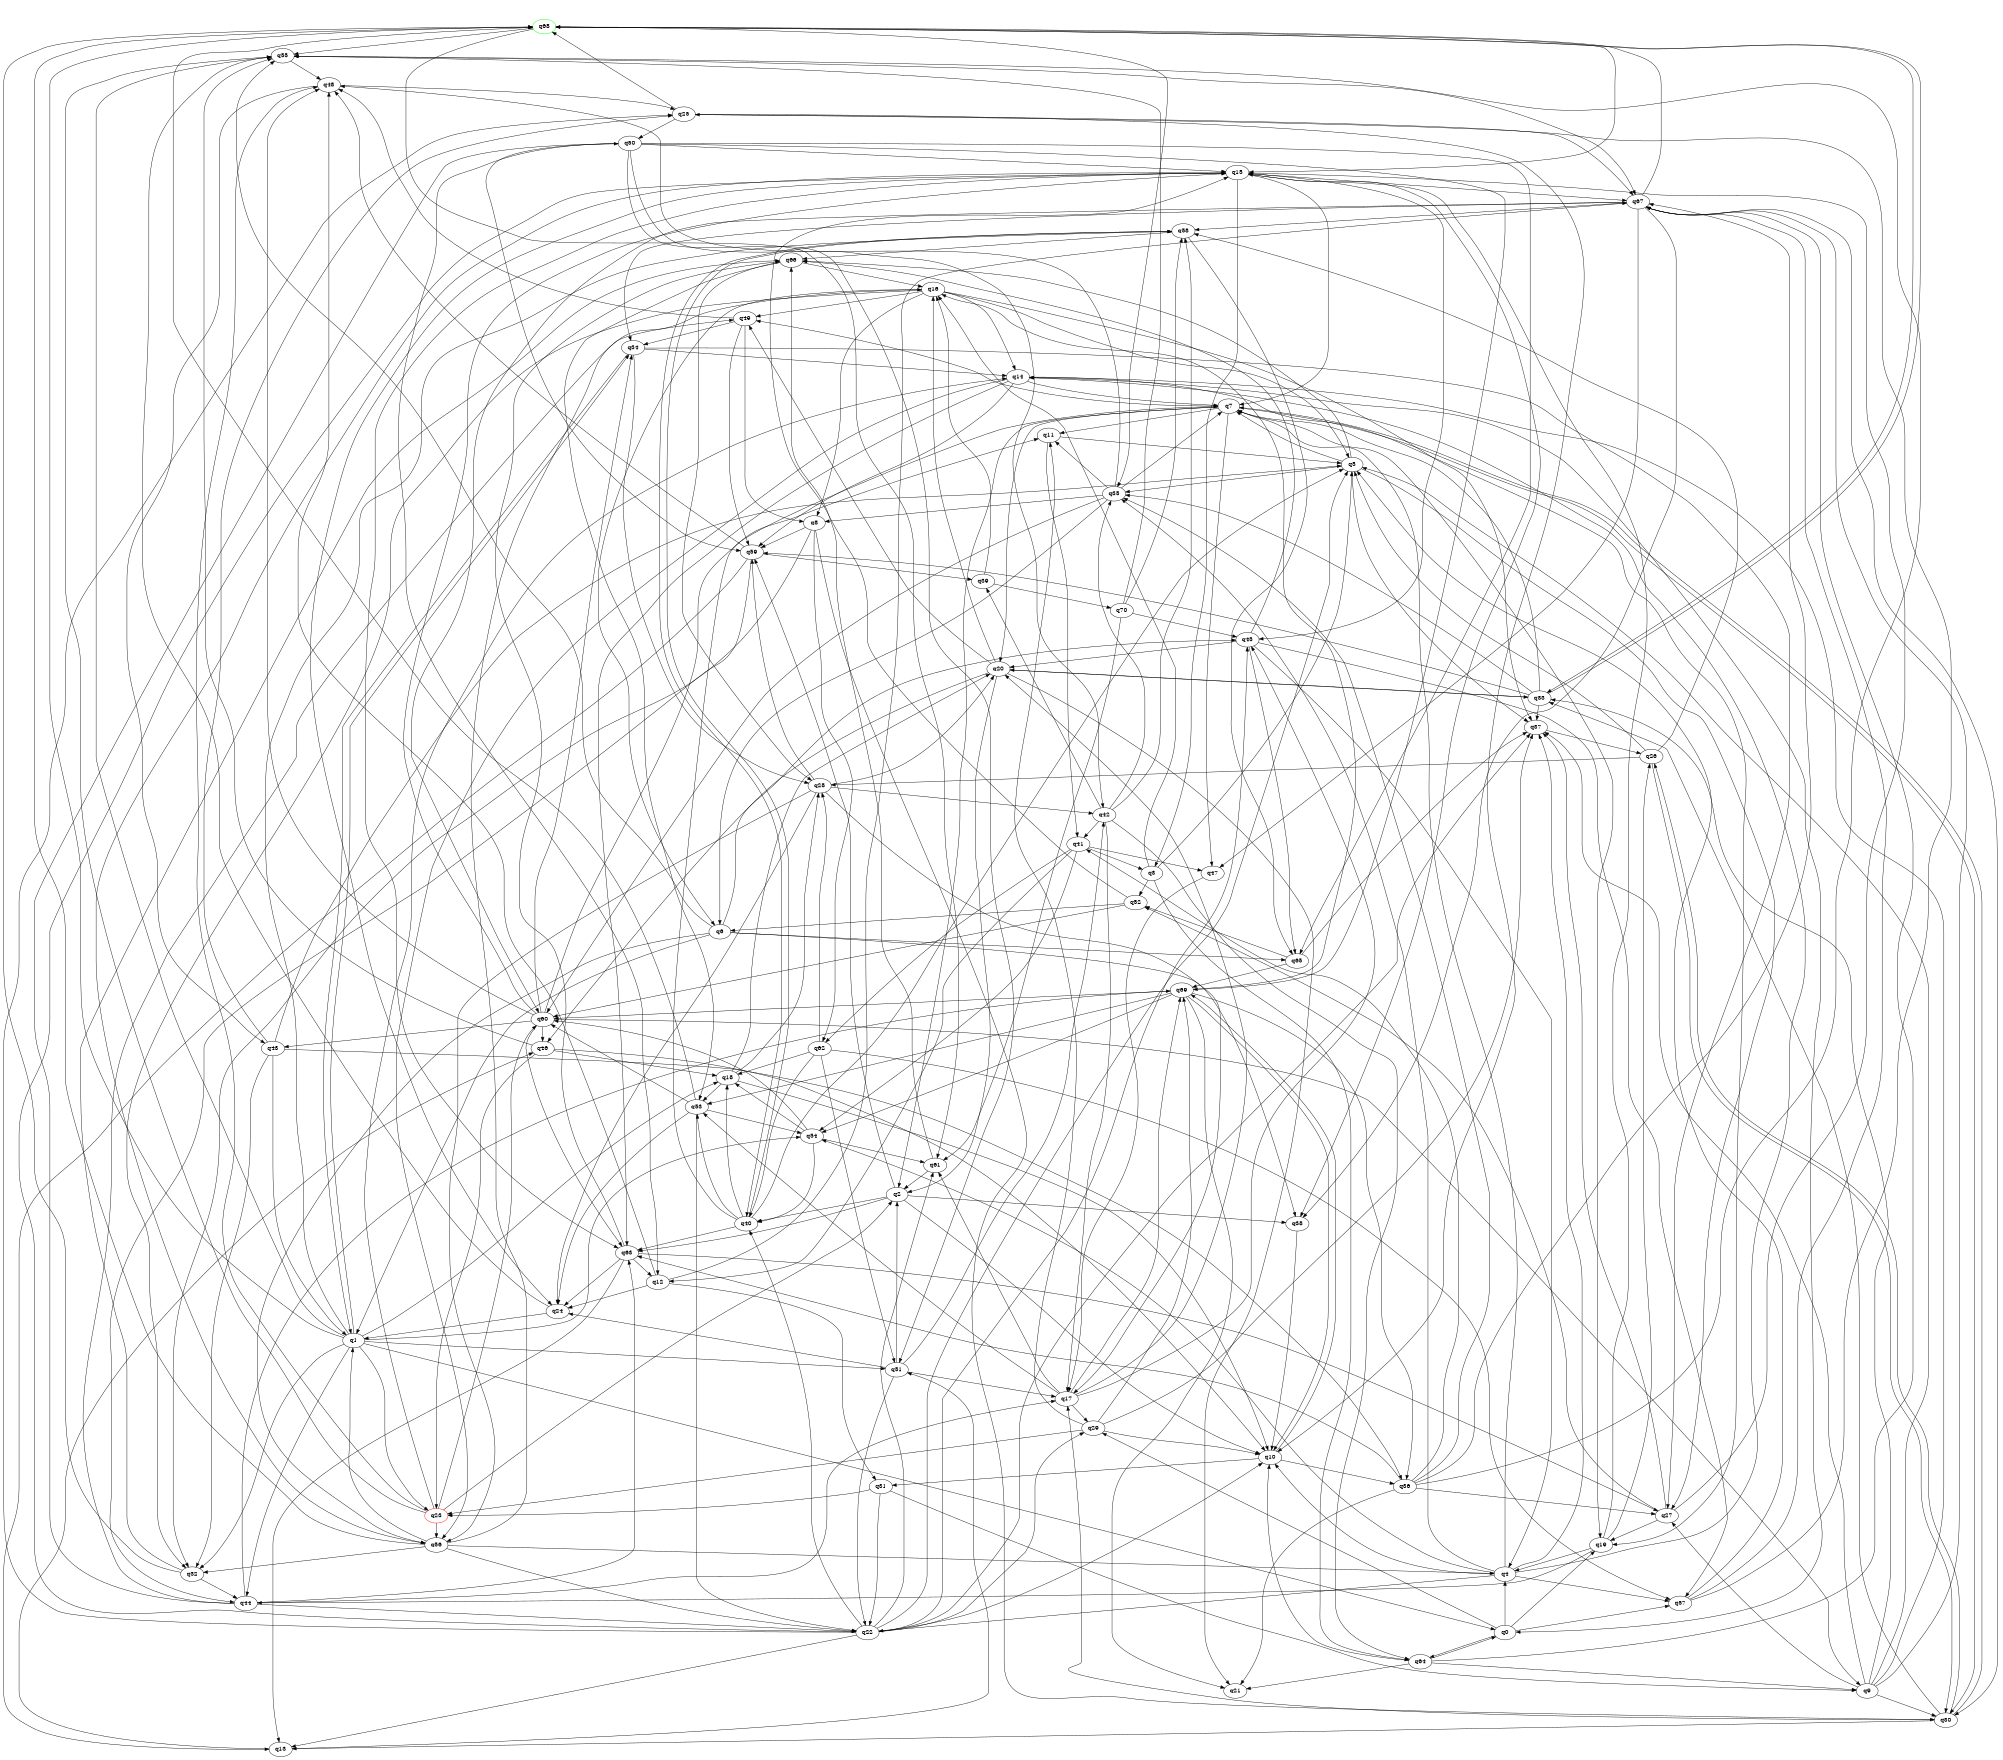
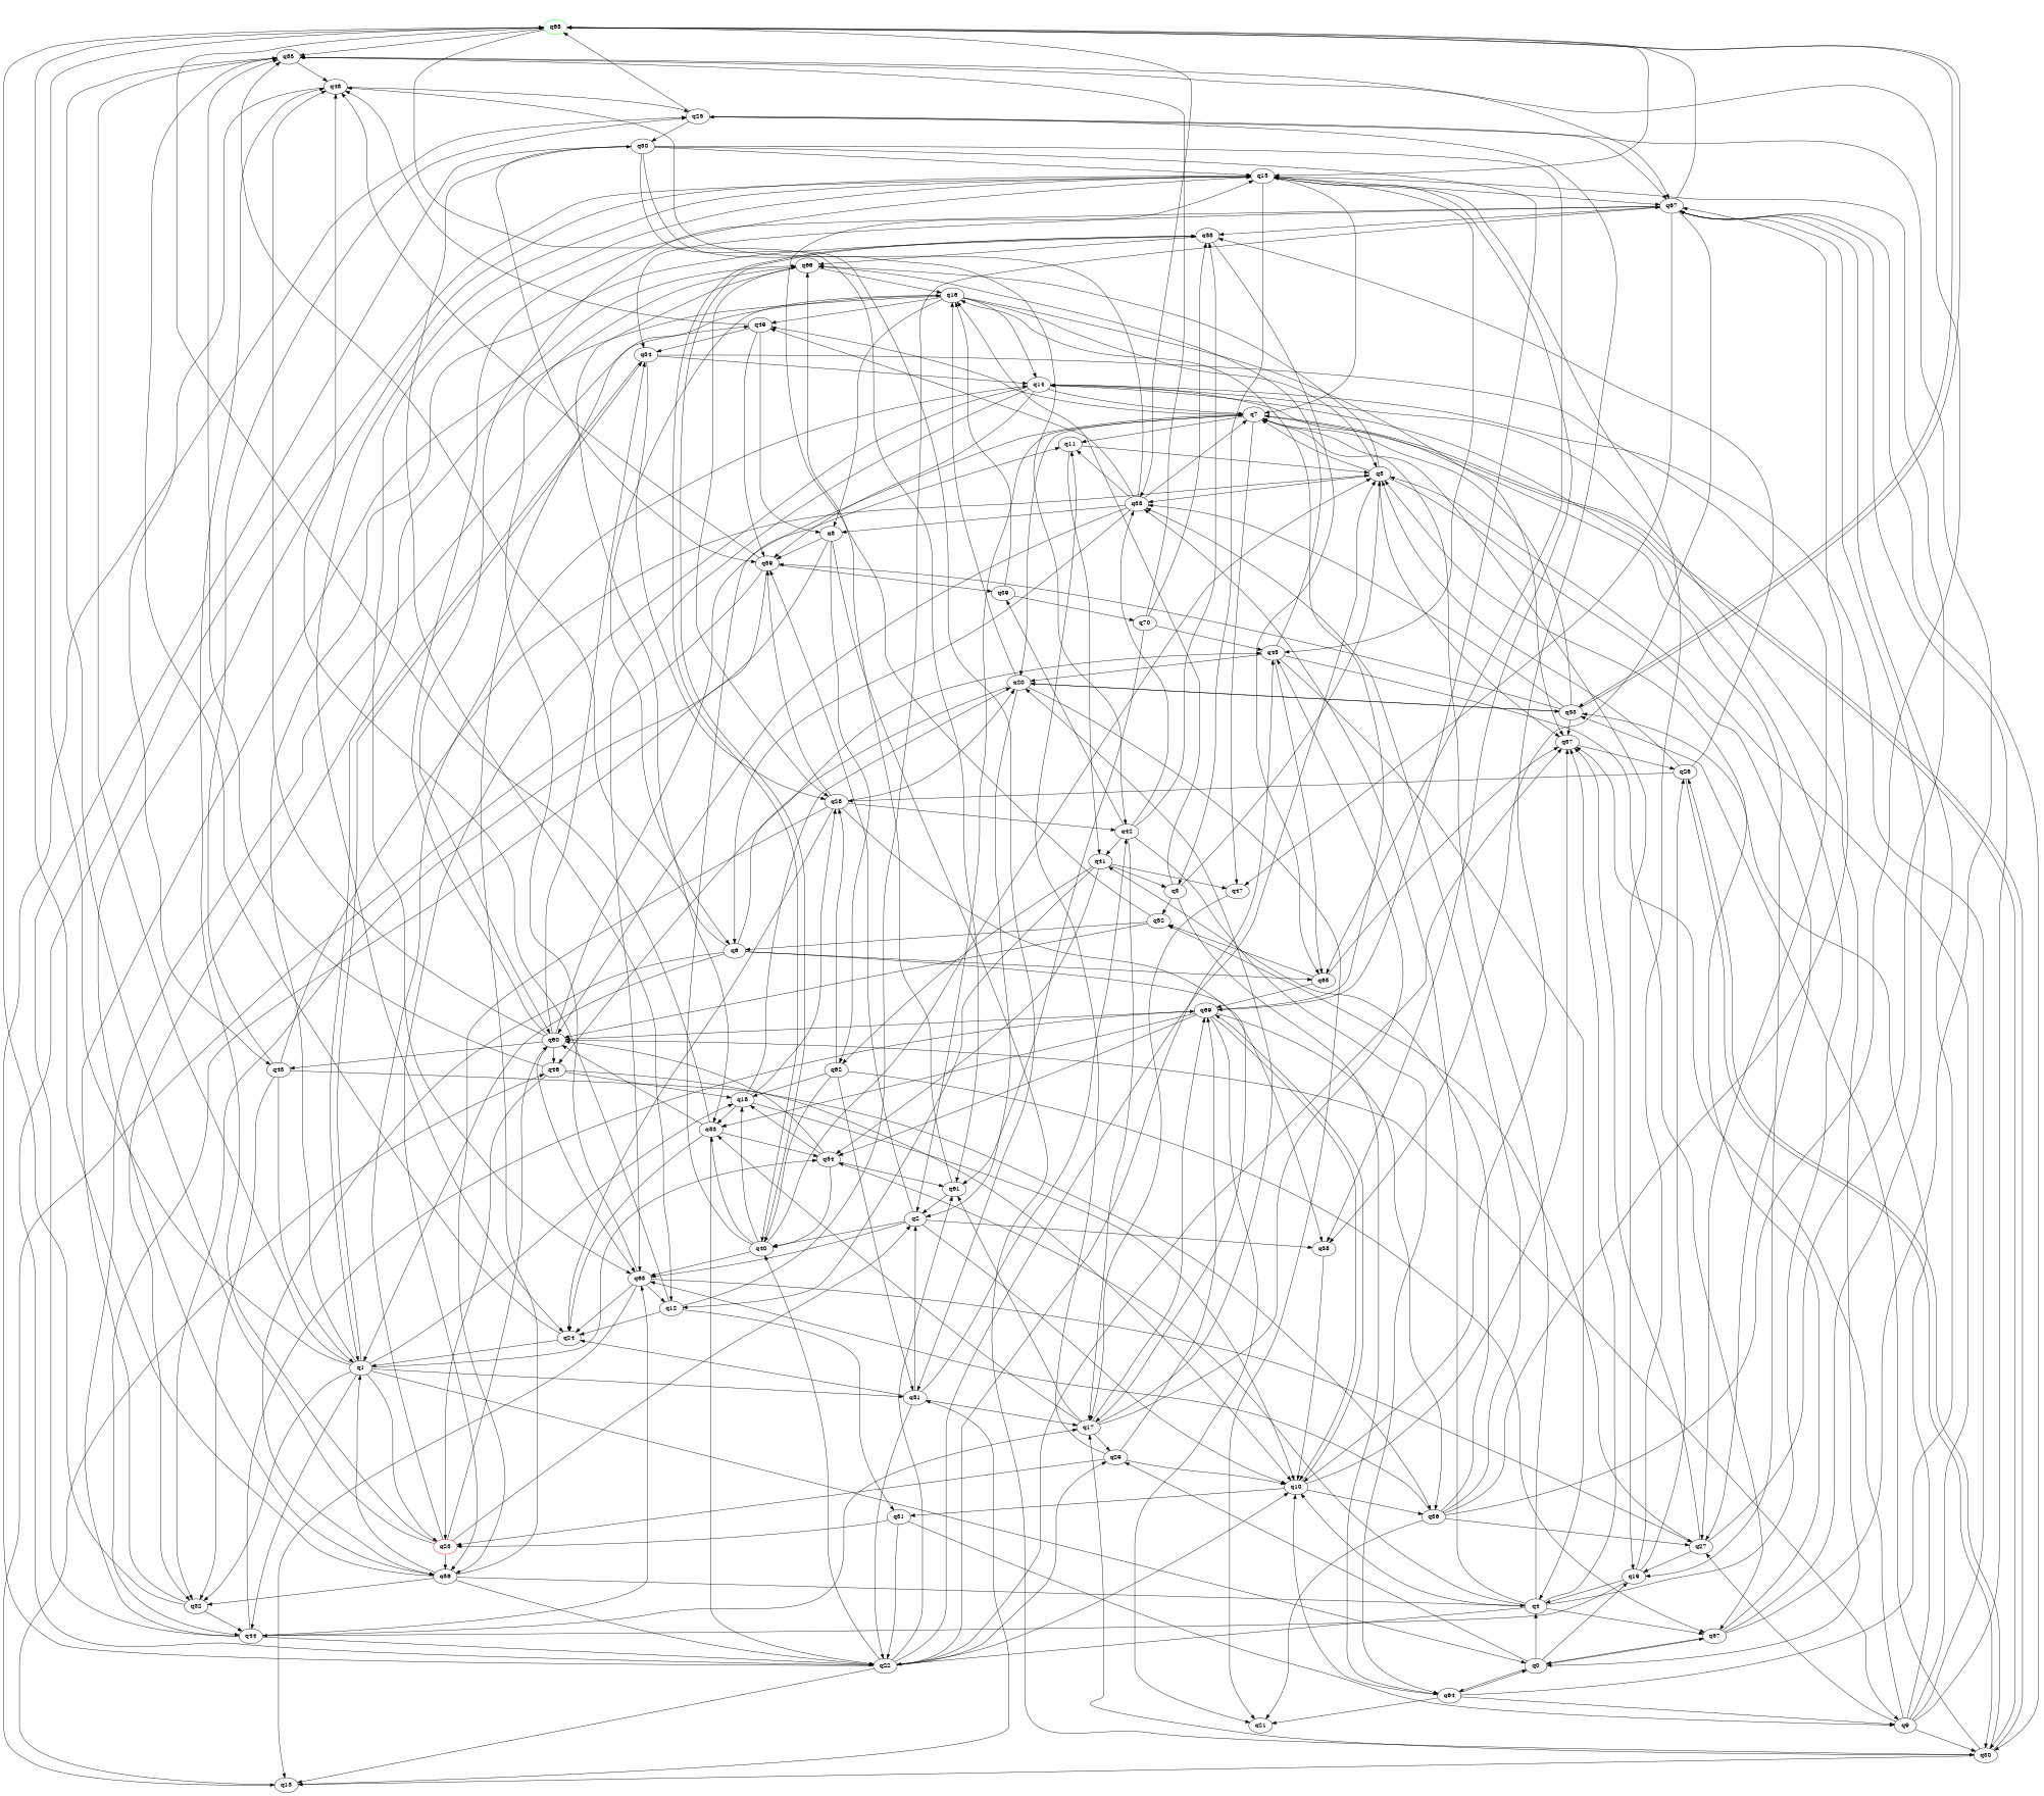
  digraph {
    q68 [color=green initial=1]
    q55
    q35
    q33
    q15
    q61
    q48
    q67
    q60
    q7
    q11
    q49
    q6
    q8
    q37
    q20
    q59
    q56
    q63
    q24
    q38
    q3
    q45
    q2
    q66
    q23 [color=red final=1]
    q14
    q10
    q40
    q0
    q19
    q4
    q22
    q1
    q32
    q16
    q25
    q43
    q9
    q34
    q46
    q29
    q57
    q64
    q54
    q44
    q26
    q69
    q5
    q21
    q18
    q31
    q36
    q30
    q47
    q13
    q17
    q50
    q58
    q28
    q41
    q53
    q27
    q51
    q42
    q65
    q52
    q12
    q39
    q70
    q62
    q68 -> q55
    q68 -> q35
    q68 -> q33
    q68 -> q15
    q68 -> q61
    q55 -> q48
    q55 -> q67
    q35 -> q48
    q35 -> q60
    q35 -> q7
    q35 -> q11
-   q20 -> q49
+   q35 -> q49
    q35 -> q6
    q35 -> q8
    q33 -> q68
    q33 -> q35
    q33 -> q7
    q33 -> q37
    q33 -> q20
    q33 -> q59
    q15 -> q67
    q15 -> q7
    q15 -> q56
    q15 -> q63
    q15 -> q24
    q15 -> q38
    q15 -> q3
    q15 -> q45
    q61 -> q2
    q61 -> q66
    q48 -> q25
    q48 -> q43
    q67 -> q68
    q67 -> q60
    q67 -> q38
    q67 -> q34
    q67 -> q30
    q67 -> q47
    q67 -> q58
    q60 -> q15
    q60 -> q48
    q60 -> q11
    q60 -> q63
    q60 -> q43
    q60 -> q9
    q60 -> q34
    q60 -> q46
    q7 -> q11
    q7 -> q49
    q7 -> q20
    q7 -> q2
    q7 -> q19
    q7 -> q30
    q7 -> q47
    q11 -> q5
    q11 -> q41
    q49 -> q48
    q49 -> q8
    q49 -> q59
    q49 -> q34
    q6 -> q55
    q6 -> q56
    q6 -> q38
    q6 -> q45
    q6 -> q1
    q6 -> q65
    q8 -> q59
    q8 -> q32
    q8 -> q30
    q8 -> q62
    q37 -> q26
    q20 -> q33
    q20 -> q2
    q20 -> q16
    q20 -> q46
    q20 -> q21
    q59 -> q48
    q59 -> q44
    q59 -> q13
    q59 -> q39
    q56 -> q68
    q56 -> q4
    q56 -> q22
    q56 -> q1
    q56 -> q32
    q56 -> q16
    q63 -> q24
    q63 -> q66
    q63 -> q13
    q63 -> q27
    q63 -> q12
    q24 -> q55
    q24 -> q1
    q38 -> q10
    q3 -> q16
    q3 -> q64
    q3 -> q5
    q3 -> q52
    q45 -> q20
    q45 -> q66
    q45 -> q4
    q45 -> q57
    q45 -> q65
    q2 -> q59
    q2 -> q63
    q2 -> q38
    q2 -> q10
    q2 -> q40
    q66 -> q16
    q66 -> q28
    q66 -> q53
    q23 -> q55
    q23 -> q48
    q23 -> q60
    q23 -> q56
    q23 -> q2
    q23 -> q14
    q14 -> q7
    q14 -> q59
    q14 -> q56
    q14 -> q63
    q14 -> q0
    q14 -> q19
    q10 -> q69
    q10 -> q31
    q10 -> q36
    q40 -> q7
    q40 -> q63
    q40 -> q5
    q40 -> q18
    q40 -> q58
    q40 -> q53
    q0 -> q19
    q0 -> q4
    q0 -> q29
    q0 -> q57
    q0 -> q64
    q19 -> q15
    q19 -> q4
    q19 -> q44
    q19 -> q26
    q4 -> q35
    q4 -> q7
    q4 -> q37
    q4 -> q14
    q4 -> q10
    q4 -> q22
    q4 -> q57
    q4 -> q54
    q22 -> q15
    q22 -> q61
    q22 -> q37
    q22 -> q45
    q22 -> q10
    q22 -> q40
    q22 -> q25
    q22 -> q29
    q22 -> q5
    q22 -> q13
    q1 -> q68
    q1 -> q55
    q1 -> q23
    q1 -> q0
    q1 -> q32
    q1 -> q34
    q1 -> q54
    q1 -> q44
    q1 -> q18
    q1 -> q58
    q1 -> q51
    q32 -> q68
    q32 -> q66
    q32 -> q44
    q16 -> q49
    q16 -> q6
    q16 -> q8
    q16 -> q37
    q16 -> q14
    q16 -> q32
    q16 -> q5
    q25 -> q68
    q25 -> q67
    q25 -> q10
    q25 -> q50
    q43 -> q1
    q43 -> q32
    q43 -> q25
    q43 -> q5
    q43 -> q36
    q9 -> q33
    q9 -> q67
    q9 -> q37
    q9 -> q14
    q9 -> q5
    q9 -> q30
    q9 -> q27
    q34 -> q14
    q34 -> q1
    q34 -> q28
    q34 -> q27
    q46 -> q55
    q46 -> q23
    q46 -> q10
    q46 -> q18
    q29 -> q11
-   q29 -> q37
+   q10 -> q37
    q29 -> q23
    q29 -> q10
    q29 -> q69
    q57 -> q67
+   q57 -> q0
    q57 -> q25
    q57 -> q5
    q64 -> q67
    q64 -> q10
    q64 -> q0
    q64 -> q9
    q64 -> q21
    q54 -> q61
    q54 -> q60
    q54 -> q40
    q54 -> q18
    q44 -> q49
    q44 -> q63
    q44 -> q22
    q44 -> q69
    q44 -> q17
    q44 -> q50
    q26 -> q5
    q26 -> q30
    q26 -> q58
    q26 -> q28
    q69 -> q60
    q69 -> q10
    q69 -> q16
    q69 -> q54
    q69 -> q21
    q69 -> q36
    q69 -> q53
    q5 -> q35
    q5 -> q7
    q5 -> q37
    q5 -> q66
    q5 -> q27
    q18 -> q20
    q18 -> q10
    q18 -> q28
    q18 -> q53
    q31 -> q23
    q31 -> q22
    q31 -> q9
    q36 -> q55
    q36 -> q35
    q36 -> q67
    q36 -> q63
    q36 -> q21
    q36 -> q41
    q36 -> q27
    q30 -> q33
    q30 -> q7
    q30 -> q26
    q30 -> q13
    q30 -> q17
    q47 -> q17
    q13 -> q46
    q13 -> q51
    q17 -> q61
    q17 -> q20
    q17 -> q45
    q17 -> q29
    q17 -> q69
    q17 -> q53
    q50 -> q15
    q50 -> q59
    q50 -> q69
    q50 -> q51
    q50 -> q42
    q50 -> q65
    q50 -> q12
    q58 -> q66
    q58 -> q40
    q58 -> q65
    q28 -> q20
    q28 -> q59
    q28 -> q56
    q28 -> q24
    q28 -> q17
    q28 -> q42
    q41 -> q3
    q41 -> q54
    q41 -> q47
    q41 -> q12
    q41 -> q62
    q53 -> q68
    q53 -> q60
    q53 -> q24
    q53 -> q22
    q53 -> q54
    q27 -> q15
    q27 -> q37
    q27 -> q19
    q27 -> q52
    q51 -> q24
    q51 -> q2
    q51 -> q22
    q51 -> q17
    q51 -> q42
    q42 -> q35
    q42 -> q64
    q42 -> q17
    q42 -> q58
    q42 -> q41
    q42 -> q39
    q65 -> q37
    q65 -> q69
    q65 -> q52
    q52 -> q15
    q52 -> q60
    q52 -> q6
    q12 -> q48
    q12 -> q67
    q12 -> q24
    q12 -> q31
    q39 -> q16
    q39 -> q70
    q70 -> q55
    q70 -> q61
    q70 -> q45
    q70 -> q58
    q62 -> q40
    q62 -> q57
    q62 -> q18
    q62 -> q28
    q62 -> q51
  }
